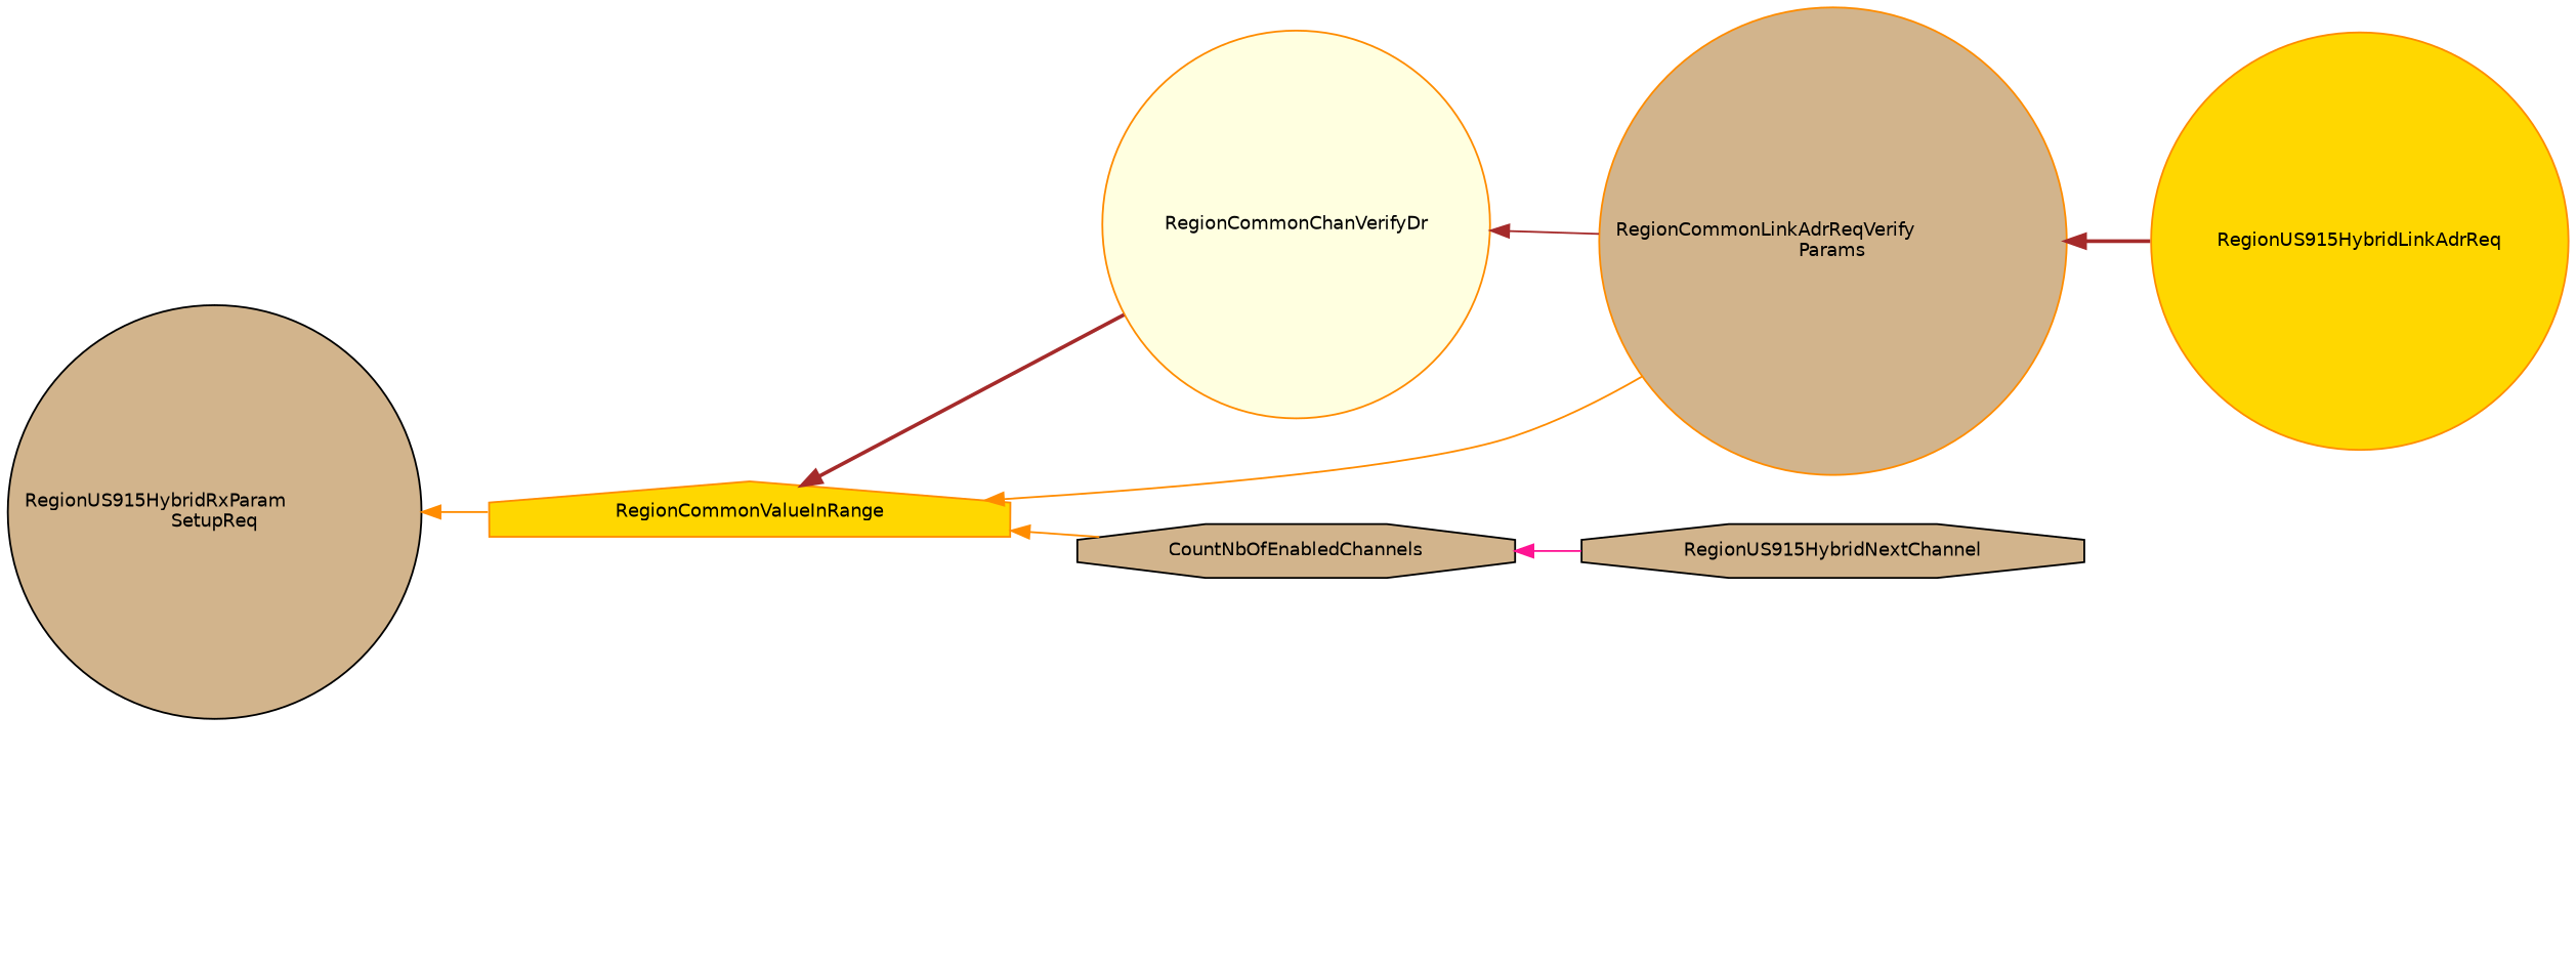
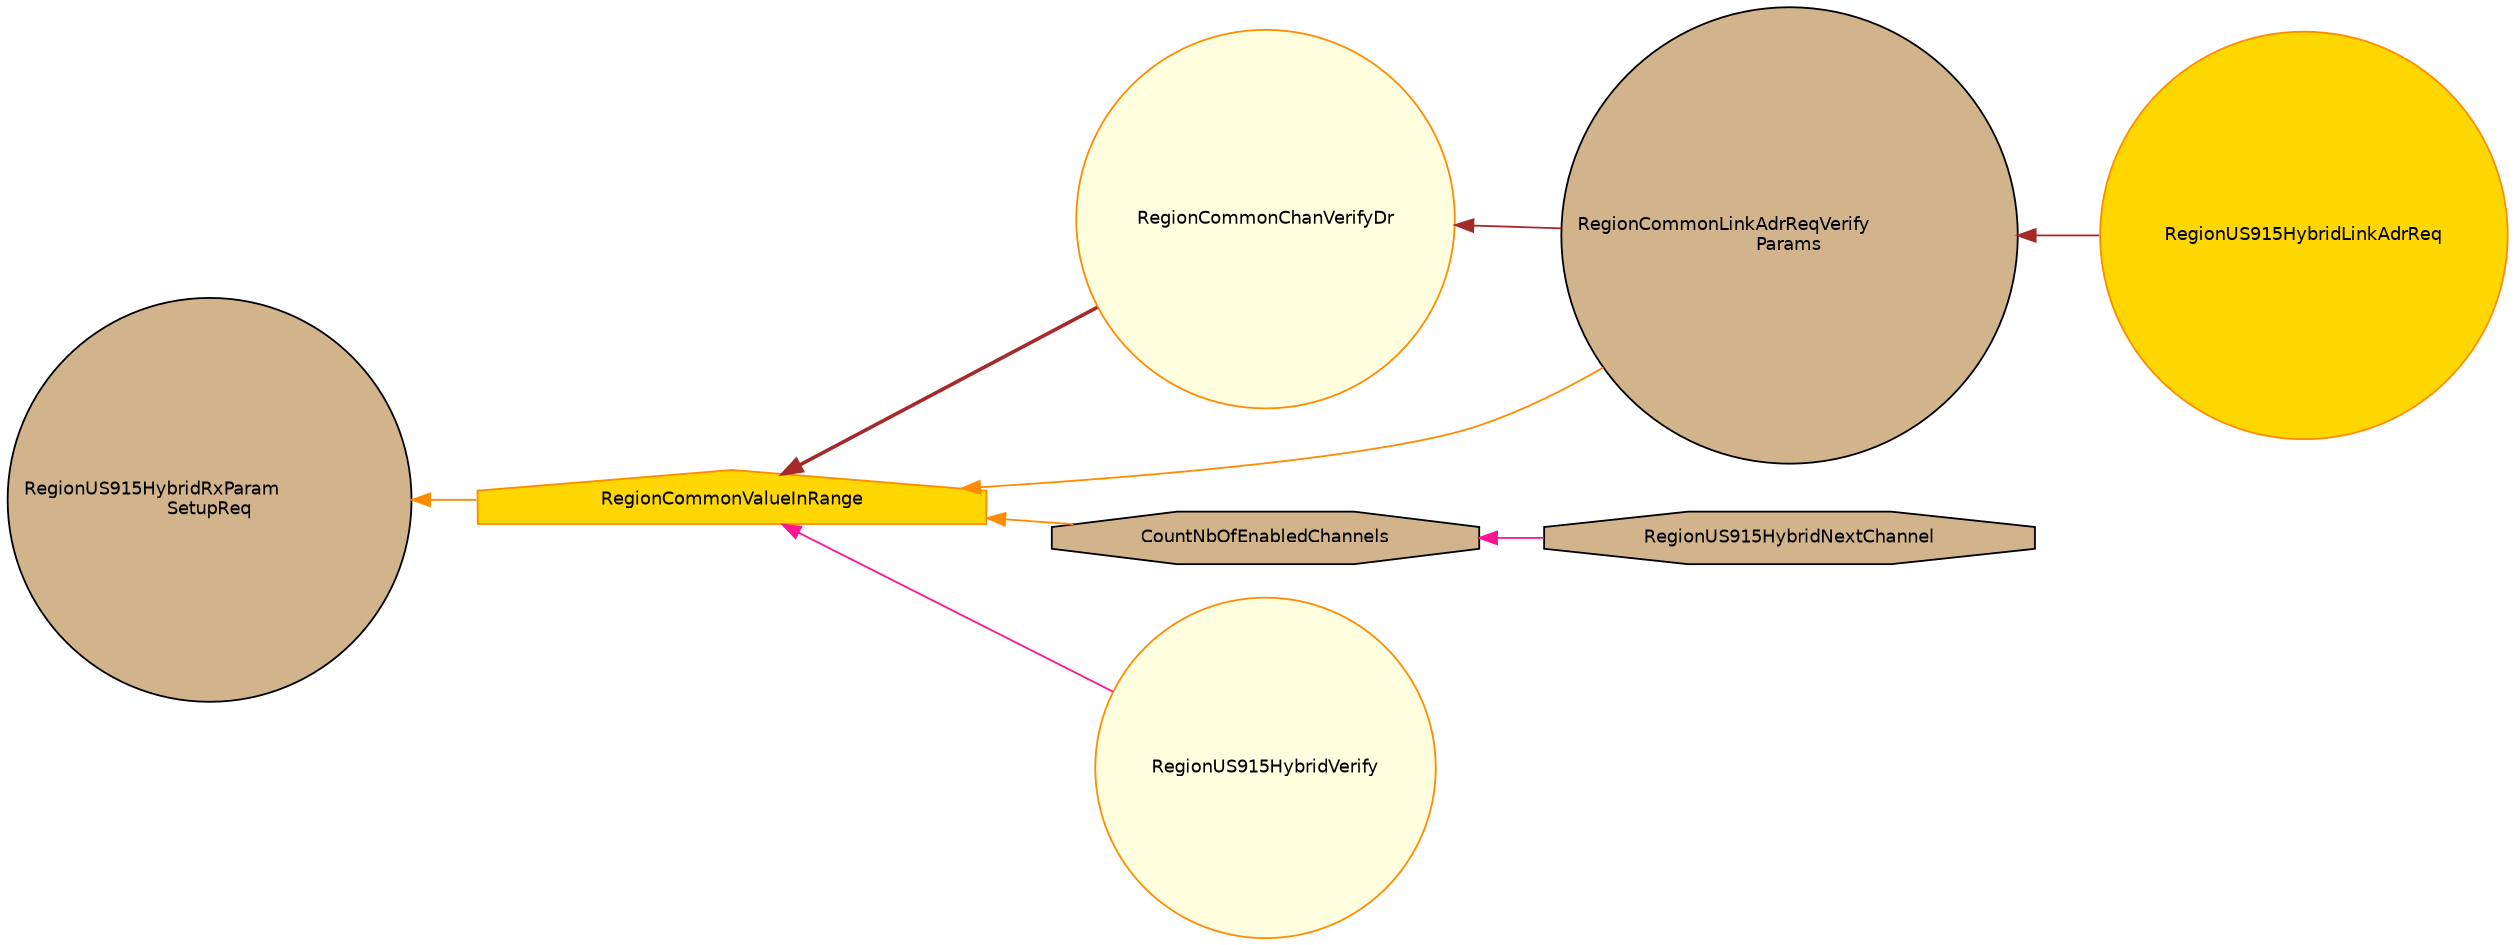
  digraph {
    rankdir=LR
    node [color=darkorange fillcolor=tan fontname=Helvetica fontsize=10 shape=circle style=filled]
    edge [color=brown dir=back fontname=Helvetica fontsize=10 labelfontname=Helvetica labelfontsize=10 style=solid]
    n1 [fillcolor=gold fontcolor=black height=0.2 label=RegionCommonValueInRange shape=house width=0.4]
    n2 [fillcolor=lightyellow height=0.2 label=RegionCommonChanVerifyDr width=0.4]
-   n3 [height=0.2 label="RegionCommonLinkAdrReqVerify\lParams" width=0.4]
+   n3 [color=black height=0.2 label="RegionCommonLinkAdrReqVerify\lParams" width=0.4]
    n4 [color=black height=0.2 label=CountNbOfEnabledChannels shape=octagon width=0.4]
+   n5 [fillcolor=lightyellow height=0.2 label=RegionUS915HybridVerify width=0.4]
    n6 [fillcolor=gold height=0.2 label=RegionUS915HybridLinkAdrReq width=0.4]
    n7 [color=black height=0.2 label=RegionUS915HybridNextChannel shape=octagon width=0.4]
    n8 [color=black height=0.2 label="RegionUS915HybridRxParam\lSetupReq" width=0.4]
    n1 -> n2 [style=bold]
    n1 -> n3 [color=darkorange]
    n1 -> n4 [color=darkorange]
+   n1 -> n5 [color=deeppink]
    n2 -> n3
-   n3 -> n6 [style=bold]
+   n3 -> n6
    n4 -> n7 [color=deeppink]
    n8 -> n1 [color=darkorange]
  }
